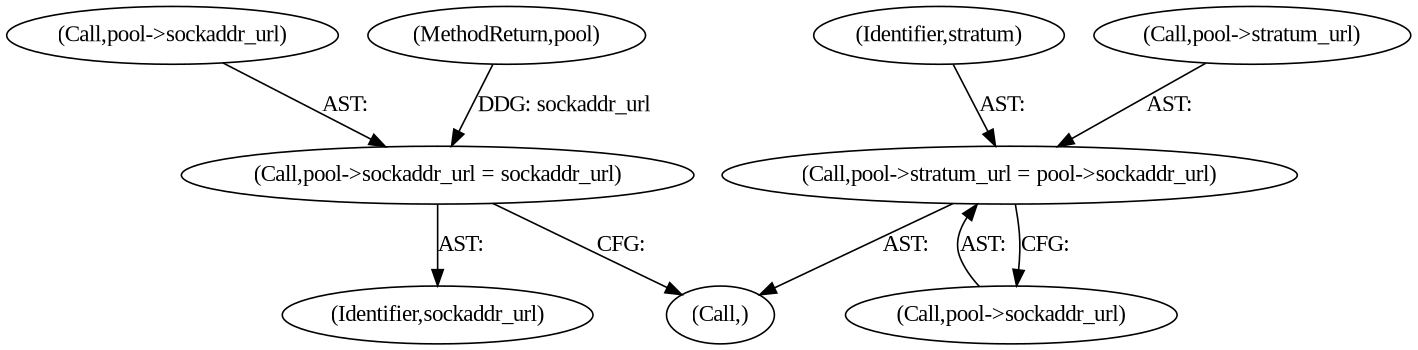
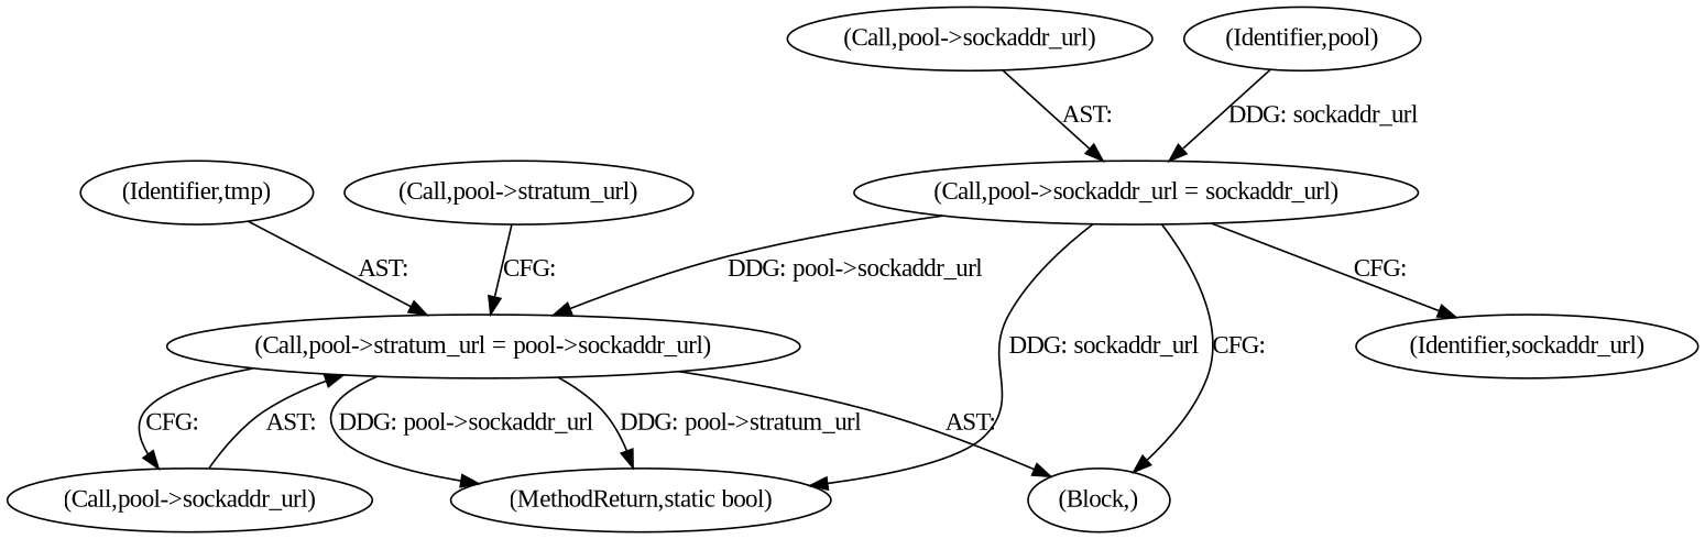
  digraph {
    fontname="Liberation Serif"
    node [fontname="Liberation Serif"]
    edge [fontname="Liberation Serif"]
    n1 [label="(Call,pool->stratum_url = pool->sockaddr_url)"]
-   n2 [label="(Call,)"]
+   n2 [label="(Block,)"]
+   n3 [label="(MethodReturn,static bool)"]
    n4 [label="(Call,pool->sockaddr_url)"]
    n5 [label="(Call,pool->sockaddr_url = sockaddr_url)"]
    n6 [label="(Identifier,sockaddr_url)"]
    n7 [label="(Call,pool->sockaddr_url)"]
-   n8 [label="(MethodReturn,pool)"]
-   n9 [label="(Identifier,stratum)"]
+   n8 [label="(Identifier,pool)"]
+   n9 [label="(Identifier,tmp)"]
    n10 [label="(Call,pool->stratum_url)"]
    n1 -> n2 [label="AST: "]
+   n1 -> n3 [label="DDG: pool->stratum_url"]
+   n1 -> n3 [label="DDG: pool->sockaddr_url"]
    n1 -> n4 [label="CFG: "]
    n4 -> n1 [label="AST: "]
+   n5 -> n1 [label="DDG: pool->sockaddr_url"]
    n5 -> n2 [label="CFG: "]
-   n5 -> n6 [label="AST: "]
+   n5 -> n3 [label="DDG: sockaddr_url"]
+   n5 -> n6 [label="CFG: "]
    n7 -> n5 [label="AST: "]
    n8 -> n5 [label="DDG: sockaddr_url"]
    n9 -> n1 [label="AST: "]
-   n10 -> n1 [label="AST: "]
+   n10 -> n1 [label="CFG: "]
  }
